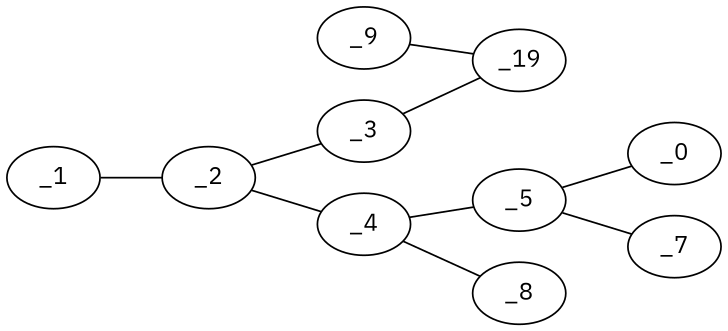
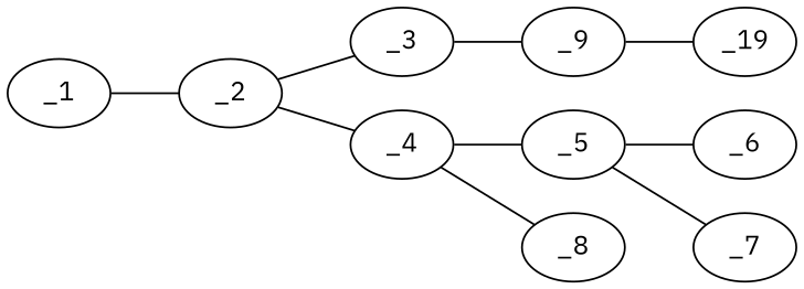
  graph {
    fontname="IBM Plex Sans"
    rankdir=LR
    node [charge=0 chem=1 fontname="IBM Plex Sans" symbol="C  " x=4.5981 y=0.25]
    edge [fontname="IBM Plex Sans" valence=1]
    _2
    _1 [y=-0.75]
    _3 [x=3.7321 y=0.75]
    _4 [x=2.866]
-   _6 [x=3.732 y=-1.25 label=_0]
+   _6 [x=3.732 y=-1.25]
    _9 [chem=4 symbol="N  " x=3.7321 y=1.75]
    _7 [chem=2 symbol="O  " x=3.732 y=-2.25]
    _5 [x=2.866 y=-0.75]
    _8 [x=2 y=0.75]
    n10 [chem=2 label=_19 symbol="O  " y=2.25]
    _2 -- _3 [valence=2]
    _2 -- _4
    _1 -- _2
-   _3 -- n10
+   _3 -- _9
    _4 -- _5 [valence=2]
    _4 -- _8
    _9 -- n10 [valence=2]
    _5 -- _6
    _5 -- _7
  }
